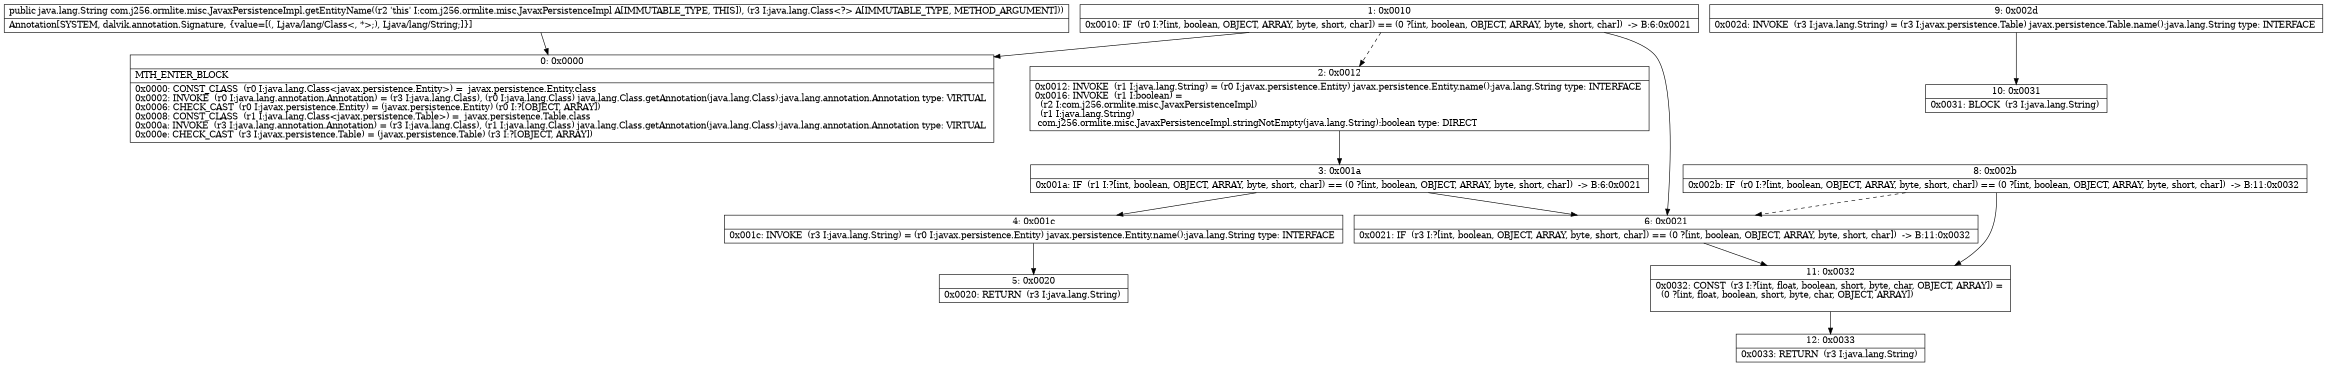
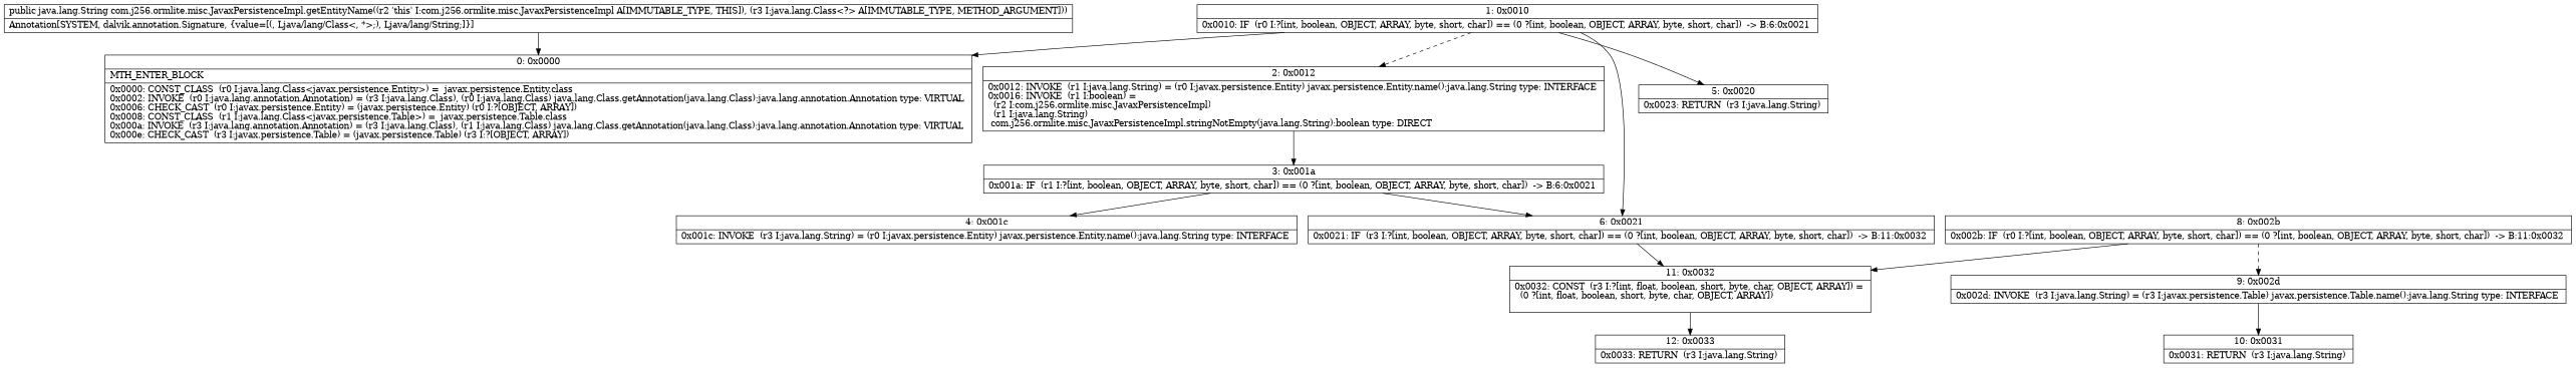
  digraph {
    node [shape=record]
    n1 [label="{0\:\ 0x0000|MTH_ENTER_BLOCK\l|0x0000: CONST_CLASS  (r0 I:java.lang.Class\<javax.persistence.Entity\>) =  javax.persistence.Entity.class \l0x0002: INVOKE  (r0 I:java.lang.annotation.Annotation) = (r3 I:java.lang.Class), (r0 I:java.lang.Class) java.lang.Class.getAnnotation(java.lang.Class):java.lang.annotation.Annotation type: VIRTUAL \l0x0006: CHECK_CAST  (r0 I:javax.persistence.Entity) = (javax.persistence.Entity) (r0 I:?[OBJECT, ARRAY]) \l0x0008: CONST_CLASS  (r1 I:java.lang.Class\<javax.persistence.Table\>) =  javax.persistence.Table.class \l0x000a: INVOKE  (r3 I:java.lang.annotation.Annotation) = (r3 I:java.lang.Class), (r1 I:java.lang.Class) java.lang.Class.getAnnotation(java.lang.Class):java.lang.annotation.Annotation type: VIRTUAL \l0x000e: CHECK_CAST  (r3 I:javax.persistence.Table) = (javax.persistence.Table) (r3 I:?[OBJECT, ARRAY]) \l}"]
    n2 [label="{1\:\ 0x0010|0x0010: IF  (r0 I:?[int, boolean, OBJECT, ARRAY, byte, short, char]) == (0 ?[int, boolean, OBJECT, ARRAY, byte, short, char])  \-\> B:6:0x0021 \l}"]
    n3 [label="{2\:\ 0x0012|0x0012: INVOKE  (r1 I:java.lang.String) = (r0 I:javax.persistence.Entity) javax.persistence.Entity.name():java.lang.String type: INTERFACE \l0x0016: INVOKE  (r1 I:boolean) = \l  (r2 I:com.j256.ormlite.misc.JavaxPersistenceImpl)\l  (r1 I:java.lang.String)\l com.j256.ormlite.misc.JavaxPersistenceImpl.stringNotEmpty(java.lang.String):boolean type: DIRECT \l}"]
    n4 [label="{6\:\ 0x0021|0x0021: IF  (r3 I:?[int, boolean, OBJECT, ARRAY, byte, short, char]) == (0 ?[int, boolean, OBJECT, ARRAY, byte, short, char])  \-\> B:11:0x0032 \l}"]
    n5 [label="{3\:\ 0x001a|0x001a: IF  (r1 I:?[int, boolean, OBJECT, ARRAY, byte, short, char]) == (0 ?[int, boolean, OBJECT, ARRAY, byte, short, char])  \-\> B:6:0x0021 \l}"]
    n6 [label="{11\:\ 0x0032|0x0032: CONST  (r3 I:?[int, float, boolean, short, byte, char, OBJECT, ARRAY]) = \l  (0 ?[int, float, boolean, short, byte, char, OBJECT, ARRAY])\l \l}"]
    n7 [label="{4\:\ 0x001c|0x001c: INVOKE  (r3 I:java.lang.String) = (r0 I:javax.persistence.Entity) javax.persistence.Entity.name():java.lang.String type: INTERFACE \l}"]
-   n8 [label="{5\:\ 0x0020|0x0020: RETURN  (r3 I:java.lang.String) \l}"]
+   n8 [label="{5\:\ 0x0020|0x0023: RETURN  (r3 I:java.lang.String) \l}"]
    n9 [label="{12\:\ 0x0033|0x0033: RETURN  (r3 I:java.lang.String) \l}"]
    n10 [label="{8\:\ 0x002b|0x002b: IF  (r0 I:?[int, boolean, OBJECT, ARRAY, byte, short, char]) == (0 ?[int, boolean, OBJECT, ARRAY, byte, short, char])  \-\> B:11:0x0032 \l}"]
    n11 [label="{9\:\ 0x002d|0x002d: INVOKE  (r3 I:java.lang.String) = (r3 I:javax.persistence.Table) javax.persistence.Table.name():java.lang.String type: INTERFACE \l}"]
-   n12 [label="{10\:\ 0x0031|0x0031: BLOCK  (r3 I:java.lang.String) \l}"]
+   n12 [label="{10\:\ 0x0031|0x0031: RETURN  (r3 I:java.lang.String) \l}"]
    n13 [label="{public java.lang.String com.j256.ormlite.misc.JavaxPersistenceImpl.getEntityName((r2 'this' I:com.j256.ormlite.misc.JavaxPersistenceImpl A[IMMUTABLE_TYPE, THIS]), (r3 I:java.lang.Class\<?\> A[IMMUTABLE_TYPE, METHOD_ARGUMENT]))  | Annotation[SYSTEM, dalvik.annotation.Signature, \{value=[(, Ljava\/lang\/Class\<, *\>;), Ljava\/lang\/String;]\}]\l}"]
    n2 -> n1
    n2 -> n3 [style=dashed]
    n2 -> n4
    n3 -> n5
    n4 -> n6
    n5 -> n4
    n5 -> n7 [style=solid]
    n6 -> n9
-   n7 -> n8
+   n2 -> n8
    n10 -> n6
-   n10 -> n4 [style=dashed]
+   n10 -> n11 [style=dashed]
    n11 -> n12
    n13 -> n1
  }
